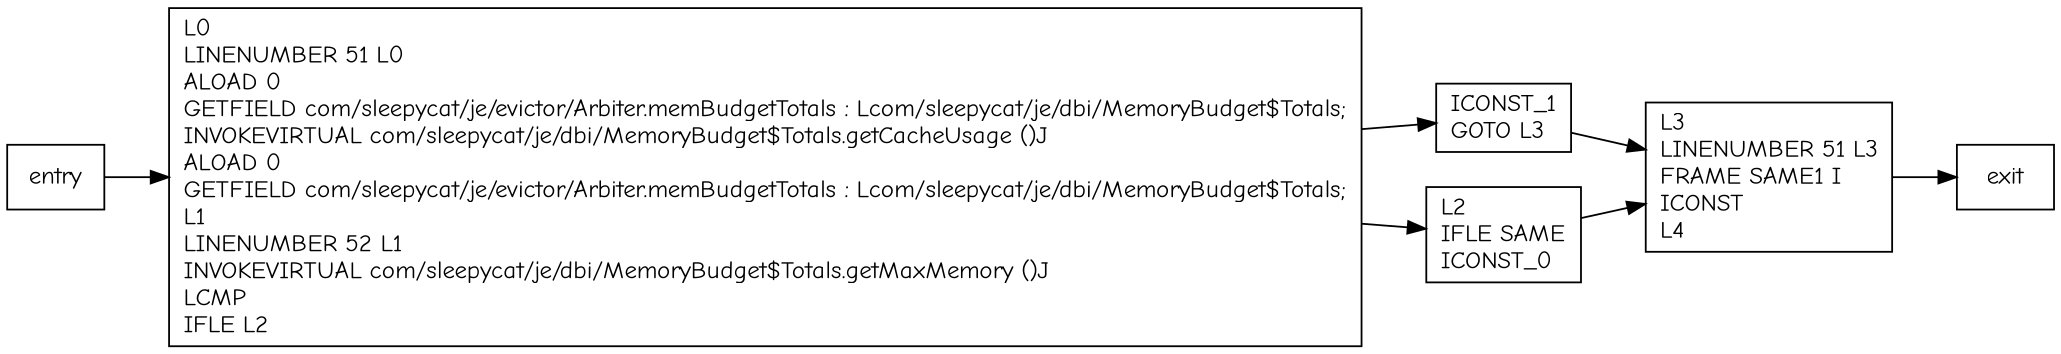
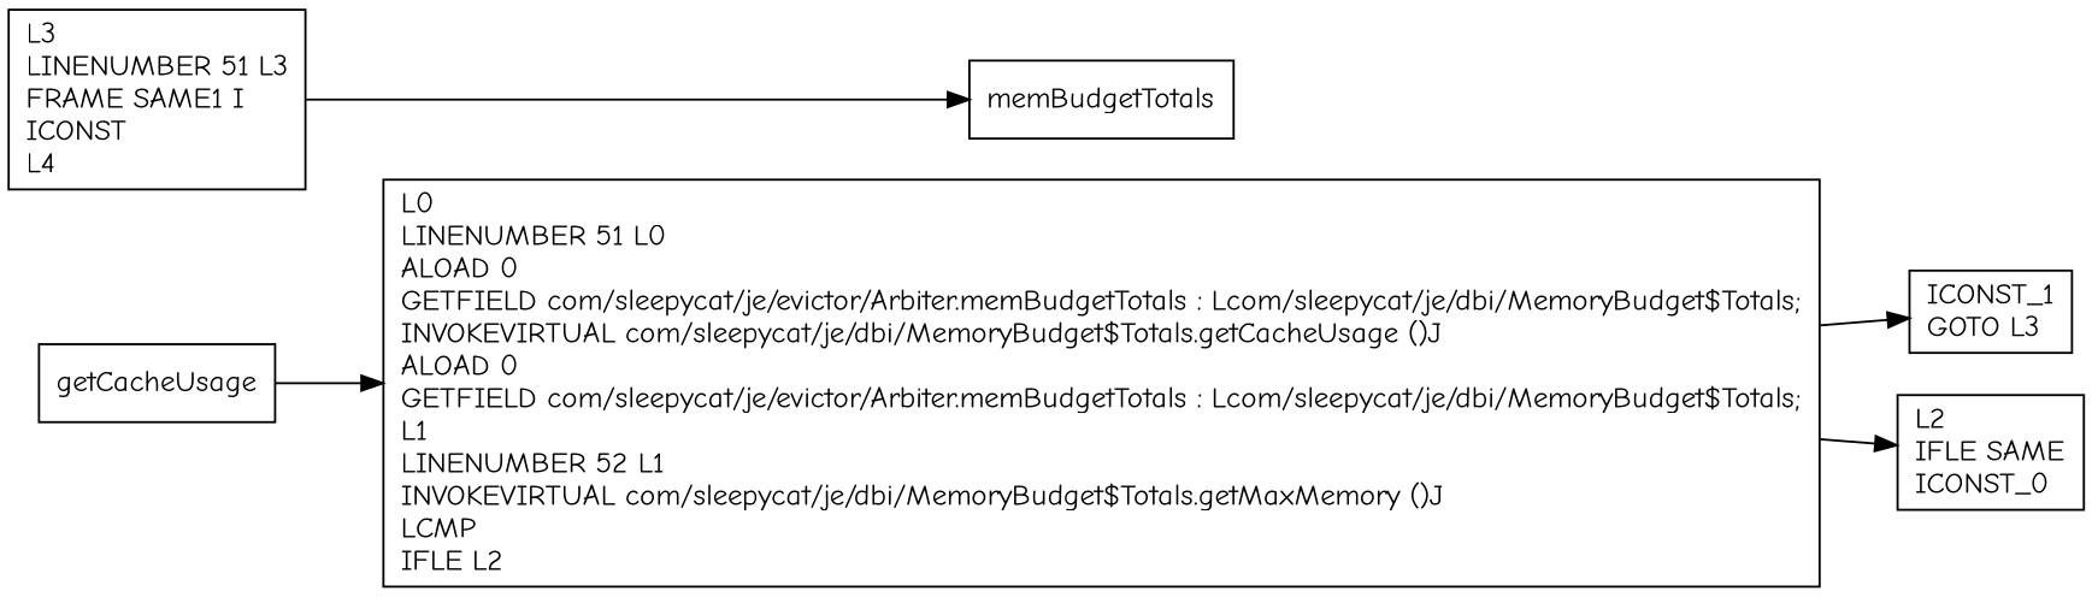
  digraph {
    fontname="Comic Neue"
    rankdir=LR
    node [fontname="Comic Neue" shape=record]
    edge [fontname="Comic Neue"]
    n1 [label="ICONST_1\lGOTO L3\l"]
    n2 [label="L3\lLINENUMBER 51 L3\lFRAME SAME1 I\lICONST\lL4\l"]
-   exit
+   exit [label=memBudgetTotals]
    n4 [label="L2\lIFLE SAME\lICONST_0\l"]
    n5 [label="L0\lLINENUMBER 51 L0\lALOAD 0\lGETFIELD com/sleepycat/je/evictor/Arbiter.memBudgetTotals : Lcom/sleepycat/je/dbi/MemoryBudget$Totals;\lINVOKEVIRTUAL com/sleepycat/je/dbi/MemoryBudget$Totals.getCacheUsage ()J\lALOAD 0\lGETFIELD com/sleepycat/je/evictor/Arbiter.memBudgetTotals : Lcom/sleepycat/je/dbi/MemoryBudget$Totals;\lL1\lLINENUMBER 52 L1\lINVOKEVIRTUAL com/sleepycat/je/dbi/MemoryBudget$Totals.getMaxMemory ()J\lLCMP\lIFLE L2\l"]
-   entry
-   n1 -> n2
+   entry [label=getCacheUsage]
    n2 -> exit
-   n4 -> n2
    n5 -> n1
    n5 -> n4
    entry -> n5
  }
